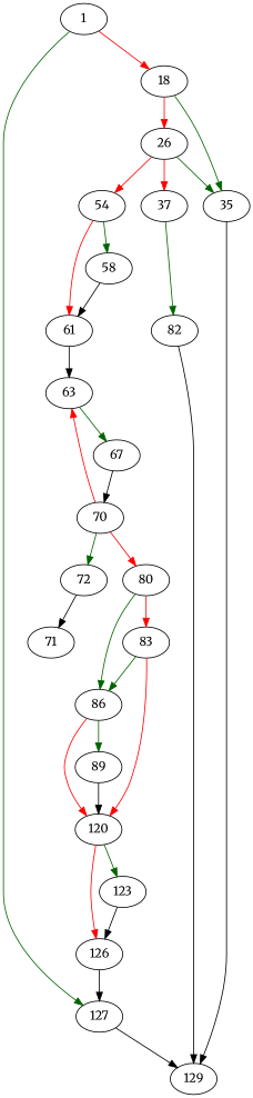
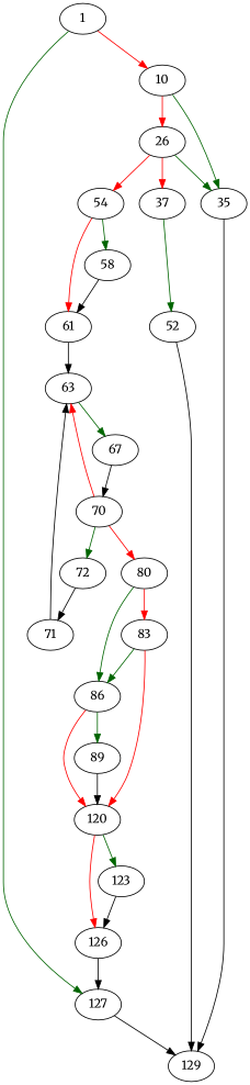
  strict digraph {
    fontname=Merriweather
    node [fontname=Merriweather]
    edge [fontname=Merriweather]
    1 [entry=true]
    127
-   18
+   18 [label=10]
    129
    35
    26
    37
    54
-   52 [label=82]
+   52
    58
    61
    63
    67
    70
    72
    80
    n17 [label=71]
    86
    83
    120
    89
    123
    126
    1 -> 127 [color=darkgreen cond=true]
    1 -> 18 [color=red cond=false]
    127 -> 129
    18 -> 35 [color=darkgreen cond=true]
    18 -> 26 [color=red cond=false]
    35 -> 129
    26 -> 35 [color=darkgreen cond=true]
    26 -> 37 [color=red cond=false]
    26 -> 54 [color=red cond=false]
    37 -> 52 [color=darkgreen cond=true]
    54 -> 58 [color=darkgreen cond=true]
    54 -> 61 [color=red cond=false]
    52 -> 129
    58 -> 61
    61 -> 63
    63 -> 67 [color=darkgreen cond=true]
    67 -> 70
    70 -> 63 [color=red cond=false]
    70 -> 72 [color=darkgreen cond=true]
    70 -> 80 [color=red cond=false]
    72 -> n17
    80 -> 86 [color=darkgreen cond=true]
    80 -> 83 [color=red cond=false]
+   n17 -> 63
    86 -> 120 [color=red cond=false]
    86 -> 89 [color=darkgreen cond=true]
    83 -> 86 [color=darkgreen cond=true]
    83 -> 120 [color=red cond=false]
    120 -> 123 [color=darkgreen cond=true]
    120 -> 126 [color=red cond=false]
    89 -> 120
    123 -> 126
    126 -> 127
  }
